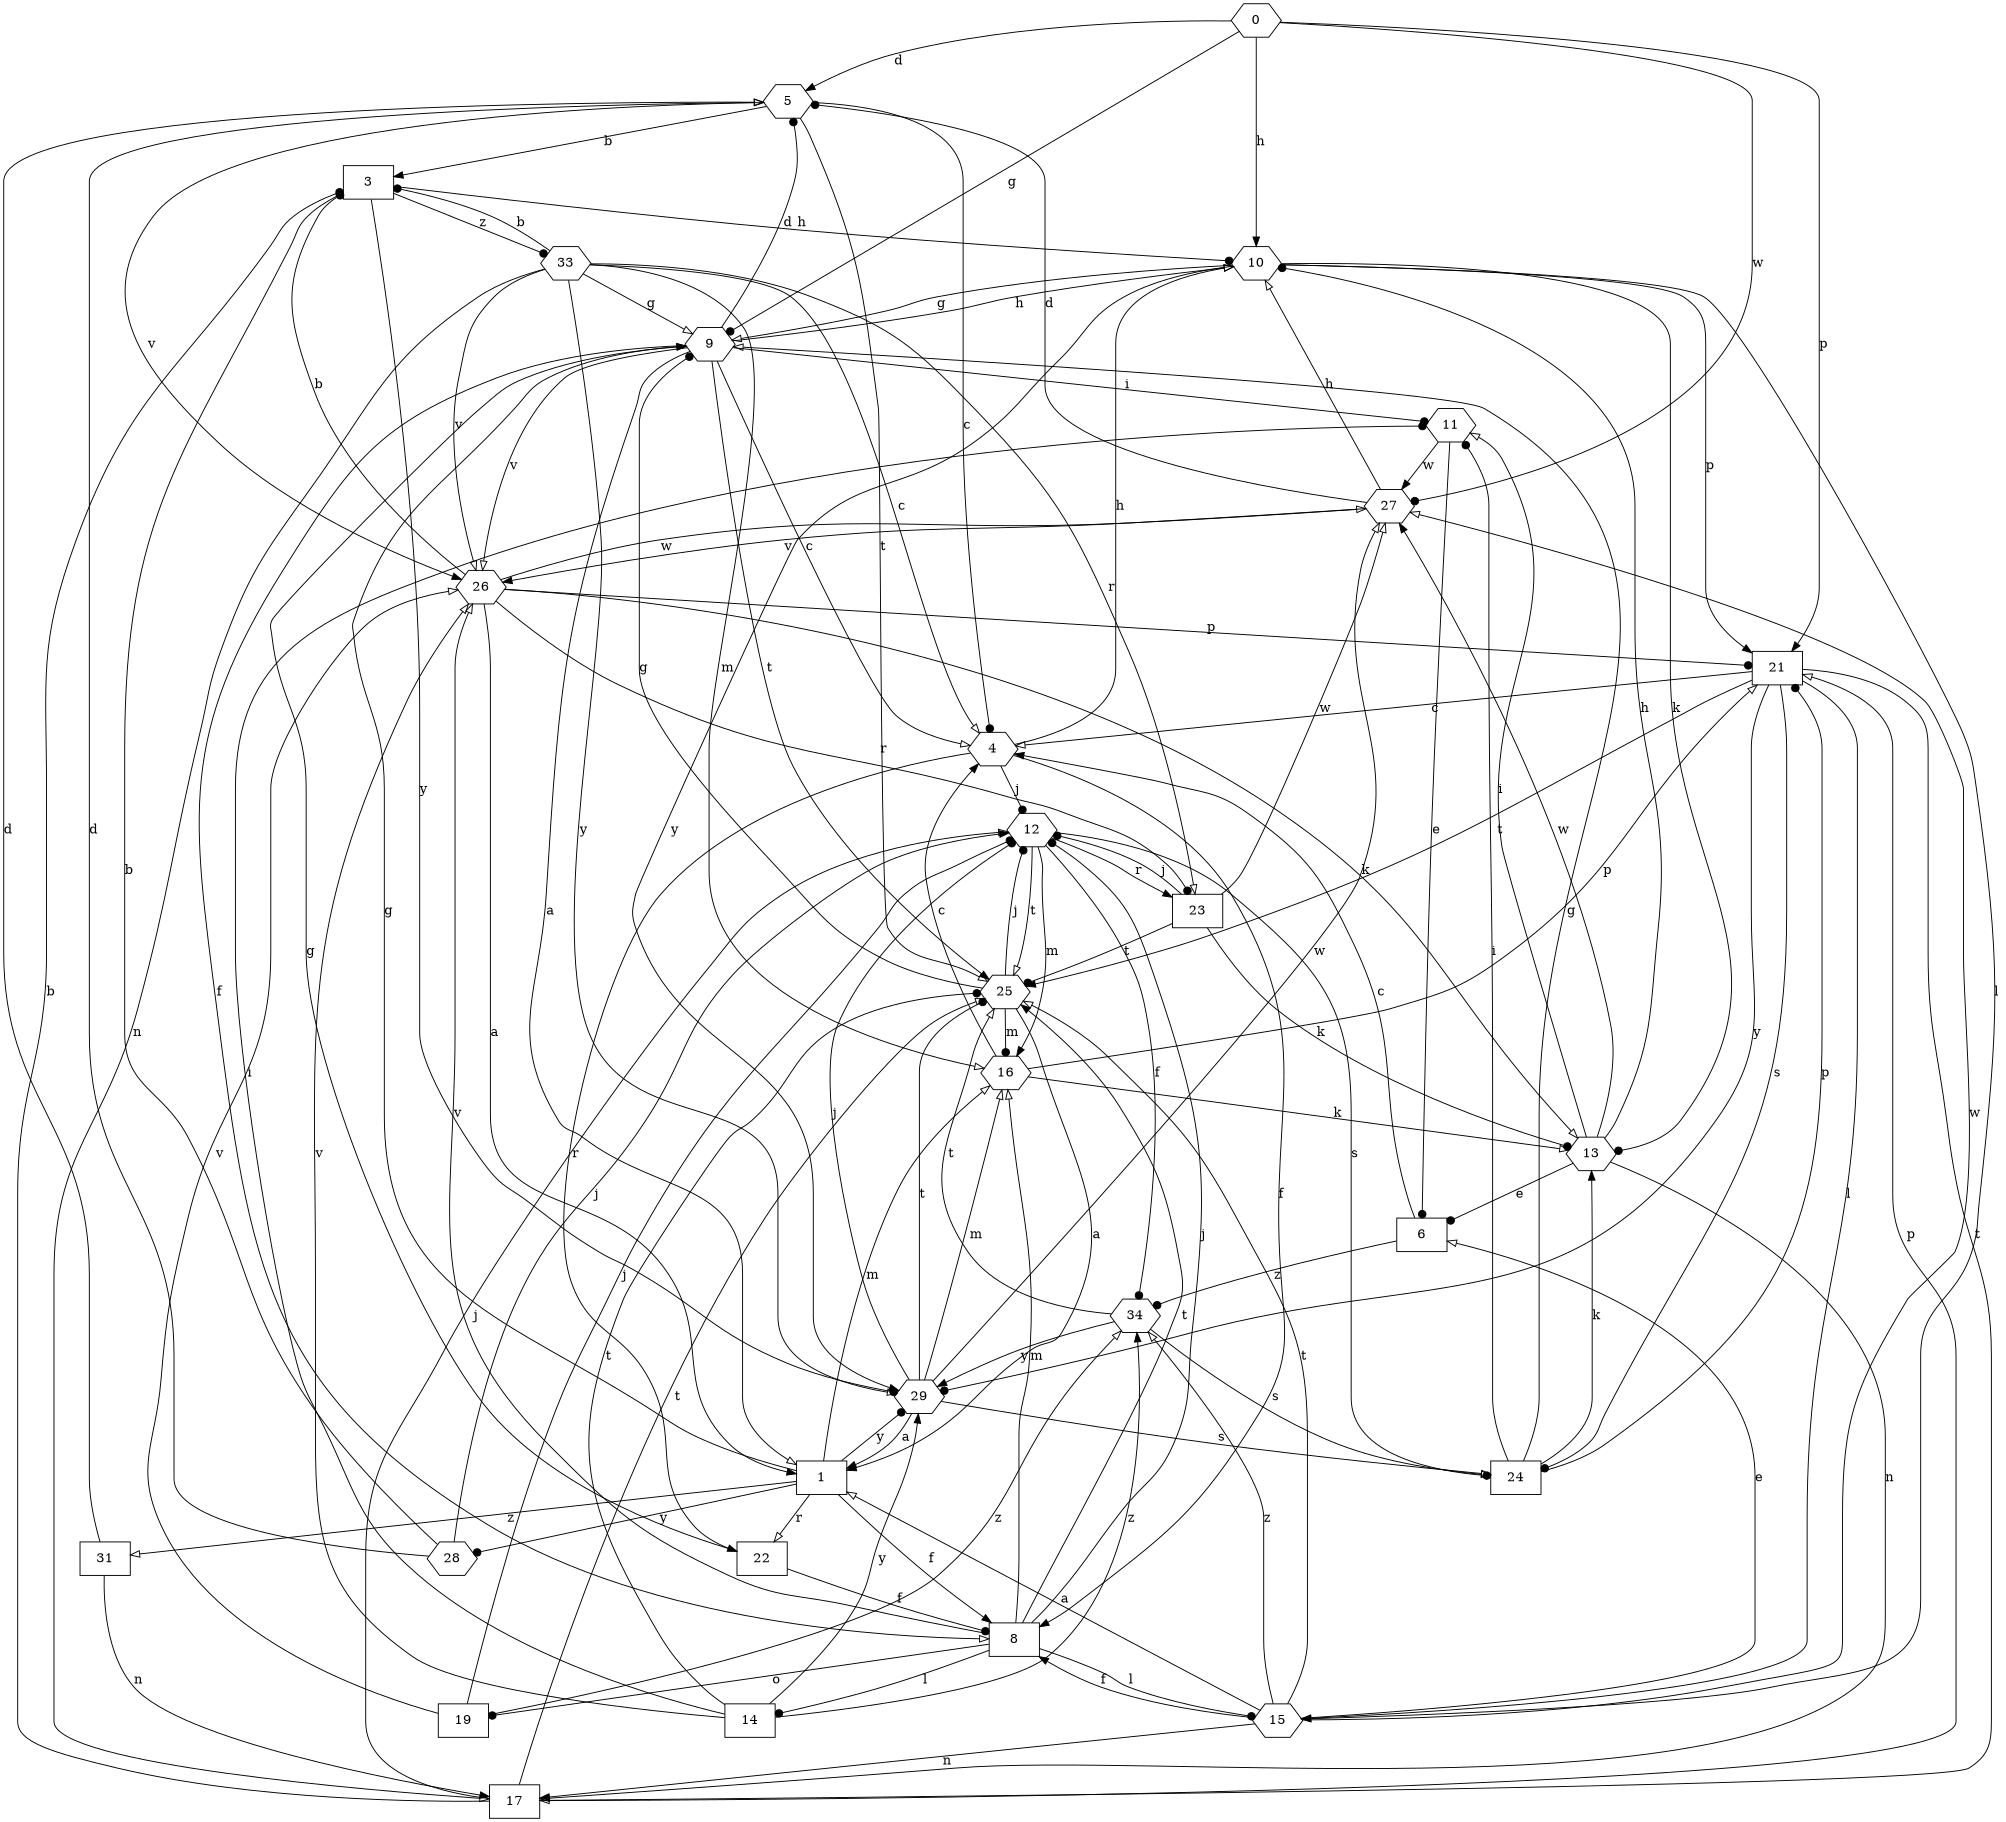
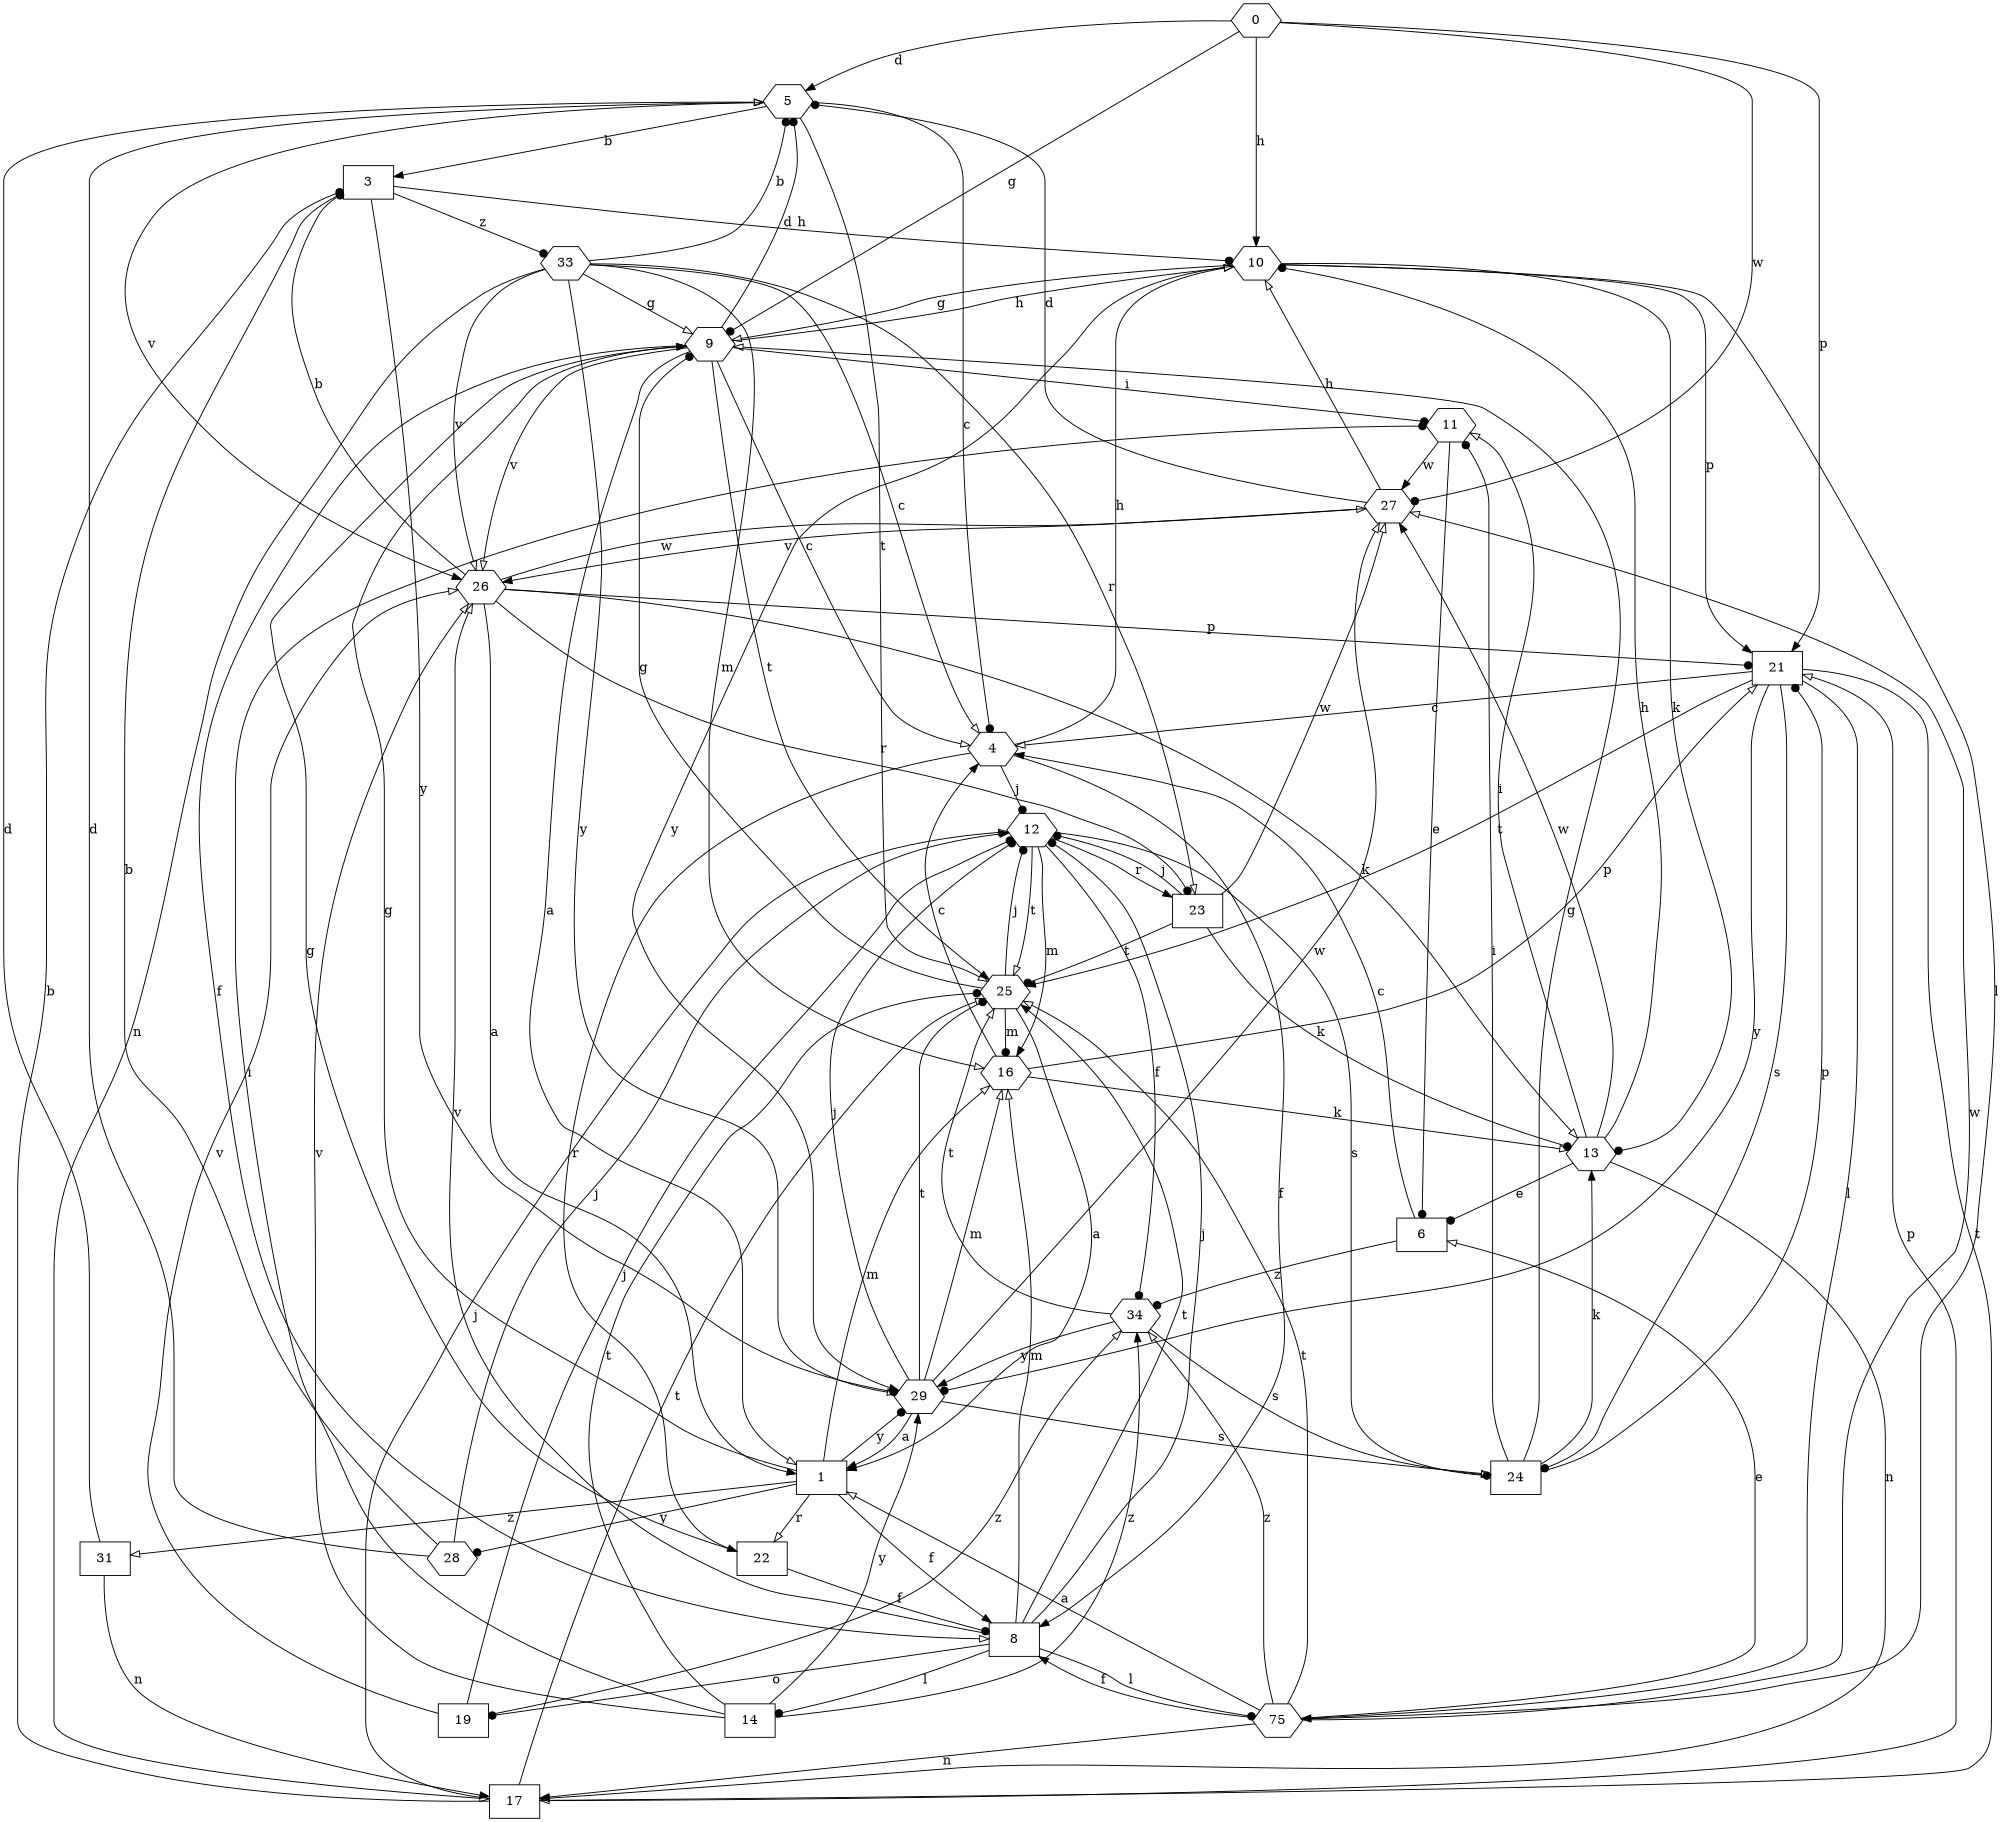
  strict digraph {
    node [shape=hexagon]
    edge [arrowhead=onormal]
    0
    5
    9
    10
    21 [shape=box]
    27
    3 [shape=box]
    26
    4
    25
    1 [shape=box]
    8 [shape=box]
    11
    29
-   15
+   15 [label=75]
    13
    24 [shape=box]
    17 [shape=box]
    16
    22 [shape=box]
    28
    31 [shape=box]
    12
    14 [shape=box]
    19 [shape=box]
    33
    23 [shape=box]
    34
    6 [shape=box]
    0 -> 5 [arrowhead=normal label=d]
    0 -> 9 [arrowhead=dot label=g]
    0 -> 10 [arrowhead=normal label=h]
    0 -> 21 [arrowhead=normal label=p]
    0 -> 27 [arrowhead=dot label=w]
    5 -> 3 [arrowhead=normal label=b]
    5 -> 26 [arrowhead=normal label=v]
    5 -> 4 [arrowhead=dot label=c]
    5 -> 25 [label=t]
    9 -> 5 [arrowhead=dot label=d]
    9 -> 10 [label=h]
    9 -> 26 [label=v]
    9 -> 4 [label=c]
    9 -> 25 [arrowhead=normal label=t]
    9 -> 1 [label=a]
    9 -> 8 [label=f]
    9 -> 11 [arrowhead=dot label=i]
    10 -> 9 [label=g]
    10 -> 21 [arrowhead=normal label=p]
    10 -> 29 [arrowhead=normal label=y]
    10 -> 15 [arrowhead=normal label=l]
    10 -> 13 [arrowhead=dot label=k]
    21 -> 4 [label=c]
    21 -> 25 [arrowhead=normal label=t]
    21 -> 29 [arrowhead=dot label=y]
    21 -> 15 [label=l]
    21 -> 24 [arrowhead=dot label=s]
    21 -> 17 [label=t]
    27 -> 5 [arrowhead=dot label=d]
    27 -> 10 [label=h]
    27 -> 26 [arrowhead=normal label=v]
    3 -> 10 [arrowhead=dot label=h]
    3 -> 29 [arrowhead=dot label=y]
    3 -> 33 [arrowhead=dot label=z]
    26 -> 21 [arrowhead=dot label=p]
    26 -> 27 [label=w]
    26 -> 3 [arrowhead=dot label=b]
    26 -> 1 [arrowhead=normal label=a]
    26 -> 13 [label=k]
    26 -> 23 [arrowhead=dot label=r]
    4 -> 10 [label=h]
    4 -> 8 [arrowhead=normal label=f]
    4 -> 22 [arrowhead=normal label=r]
    4 -> 12 [arrowhead=dot label=j]
    25 -> 9 [arrowhead=dot label=g]
    25 -> 1 [arrowhead=normal label=a]
    25 -> 16 [arrowhead=dot label=m]
    25 -> 12 [arrowhead=dot label=j]
    1 -> 9 [arrowhead=normal label=g]
    1 -> 8 [arrowhead=normal label=f]
    1 -> 29 [arrowhead=dot label=y]
    1 -> 16 [label=m]
    1 -> 22 [label=r]
    1 -> 28 [arrowhead=dot label=y]
    1 -> 31 [label=z]
    8 -> 26 [label=v]
    8 -> 25 [arrowhead=normal label=t]
    8 -> 15 [arrowhead=dot label=l]
    8 -> 16 [label=m]
    8 -> 12 [arrowhead=dot label=j]
    8 -> 14 [arrowhead=dot label=l]
    8 -> 19 [arrowhead=dot label=o]
    11 -> 27 [arrowhead=normal label=w]
    11 -> 6 [arrowhead=dot label=e]
    29 -> 27 [label=w]
    29 -> 25 [arrowhead=dot label=t]
    29 -> 1 [arrowhead=normal label=a]
    29 -> 24 [label=s]
    29 -> 16 [label=m]
    29 -> 12 [arrowhead=dot label=j]
    15 -> 27 [label=w]
    15 -> 25 [label=t]
    15 -> 1 [label=a]
    15 -> 8 [arrowhead=normal label=f]
    15 -> 17 [arrowhead=normal label=n]
    15 -> 34 [label=z]
    15 -> 6 [label=e]
    13 -> 10 [arrowhead=dot label=h]
    13 -> 27 [arrowhead=normal label=w]
    13 -> 11 [label=i]
    13 -> 17 [label=n]
    13 -> 6 [arrowhead=dot label=e]
    24 -> 9 [label=g]
    24 -> 21 [arrowhead=dot label=p]
    24 -> 11 [arrowhead=dot label=i]
    24 -> 13 [arrowhead=normal label=k]
    17 -> 21 [label=p]
    17 -> 3 [arrowhead=dot label=b]
    17 -> 25 [label=t]
    17 -> 12 [label=j]
    16 -> 21 [label=p]
    16 -> 4 [arrowhead=normal label=c]
    16 -> 13 [label=k]
    22 -> 9 [arrowhead=normal label=g]
    22 -> 8 [arrowhead=dot label=f]
    28 -> 5 [label=d]
    28 -> 3 [arrowhead=dot label=b]
    28 -> 12 [arrowhead=normal label=j]
    31 -> 5 [label=d]
    31 -> 17 [arrowhead=normal label=n]
    12 -> 25 [label=t]
    12 -> 24 [arrowhead=dot label=s]
    12 -> 16 [arrowhead=normal label=m]
    12 -> 23 [arrowhead=normal label=r]
    12 -> 34 [arrowhead=dot label=f]
    14 -> 26 [label=v]
    14 -> 25 [arrowhead=dot label=t]
    14 -> 11 [arrowhead=dot label=i]
    14 -> 29 [arrowhead=normal label=y]
    14 -> 34 [arrowhead=normal label=z]
    19 -> 26 [label=v]
    19 -> 12 [arrowhead=dot label=j]
    19 -> 34 [label=z]
    33 -> 9 [label=g]
-   33 -> 3 [arrowhead=dot label=b]
+   33 -> 5 [arrowhead=dot label=b]
    33 -> 26 [label=v]
    33 -> 4 [label=c]
    33 -> 29 [label=y]
    33 -> 17 [label=n]
    33 -> 16 [label=m]
    33 -> 23 [label=r]
    23 -> 27 [label=w]
    23 -> 25 [arrowhead=dot label=t]
    23 -> 13 [arrowhead=dot label=k]
    23 -> 12 [arrowhead=dot label=j]
    34 -> 25 [label=t]
    34 -> 29 [arrowhead=normal label=y]
    34 -> 24 [label=s]
    6 -> 4 [arrowhead=normal label=c]
    6 -> 34 [arrowhead=dot label=z]
  }
